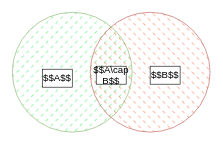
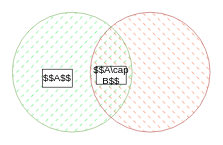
  <mxCell id="0" />
  <mxCell id="1" parent="0" />
  <mxCell id="2" value="" style="ellipse;whiteSpace=wrap;html=1;aspect=fixed;fillStyle=dashed;gradientDirection=south;fillColor=#25E84C;strokeColor=#82b366;" parent="1" vertex="1"><mxGeometry x="20" y="20" width="200" height="200" as="geometry" /></mxCell>
  <mxCell id="3" value="" style="ellipse;whiteSpace=wrap;html=1;aspect=fixed;fillStyle=dashed;gradientDirection=south;fillColor=#F86032;strokeColor=#b85450;rotation=-90;" parent="1" vertex="1"><mxGeometry x="150" y="20" width="200" height="200" as="geometry" /></mxCell>
  <mxCell id="4" value="&lt;font style=&quot;font-size: 16px;&quot;&gt;$$A$$&lt;/font&gt;" style="rounded=0;whiteSpace=wrap;html=1;" parent="1" vertex="1"><mxGeometry x="70" y="115" width="50" height="30" as="geometry" /></mxCell>
- <mxCell id="5" value="&lt;font style=&quot;font-size: 16px;&quot;&gt;$$B$$&lt;/font&gt;" style="rounded=0;whiteSpace=wrap;html=1;" parent="1" vertex="1"><mxGeometry x="250" y="110" width="50" height="30" as="geometry" /></mxCell>
  <mxCell id="6" value="&lt;font style=&quot;font-size: 16px;&quot;&gt;$$A\cap B$$&lt;/font&gt;" style="rounded=0;whiteSpace=wrap;html=1;" parent="1" vertex="1"><mxGeometry x="160" y="110" width="50" height="30" as="geometry" /></mxCell>
